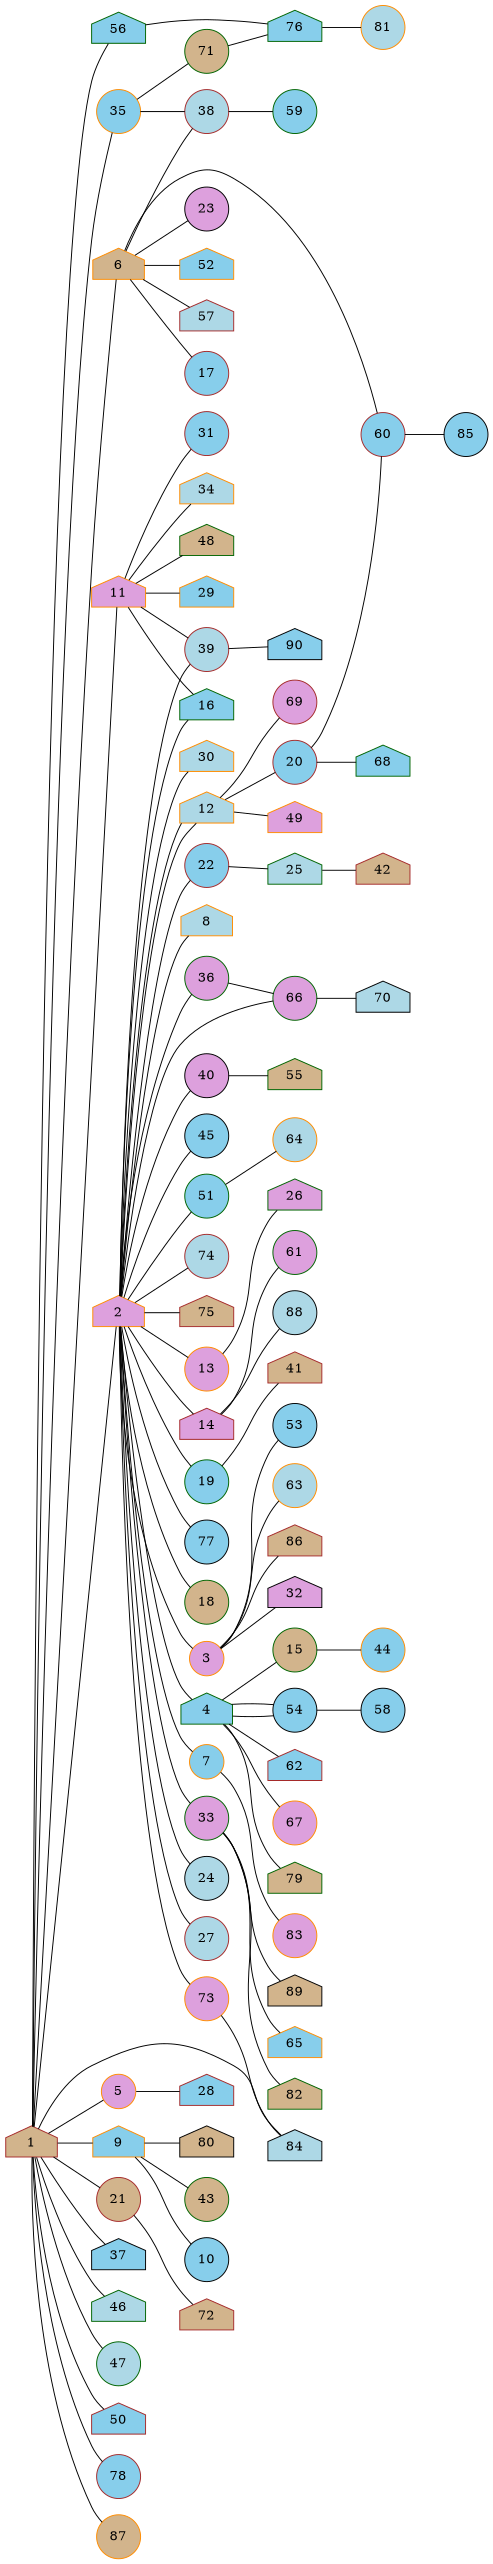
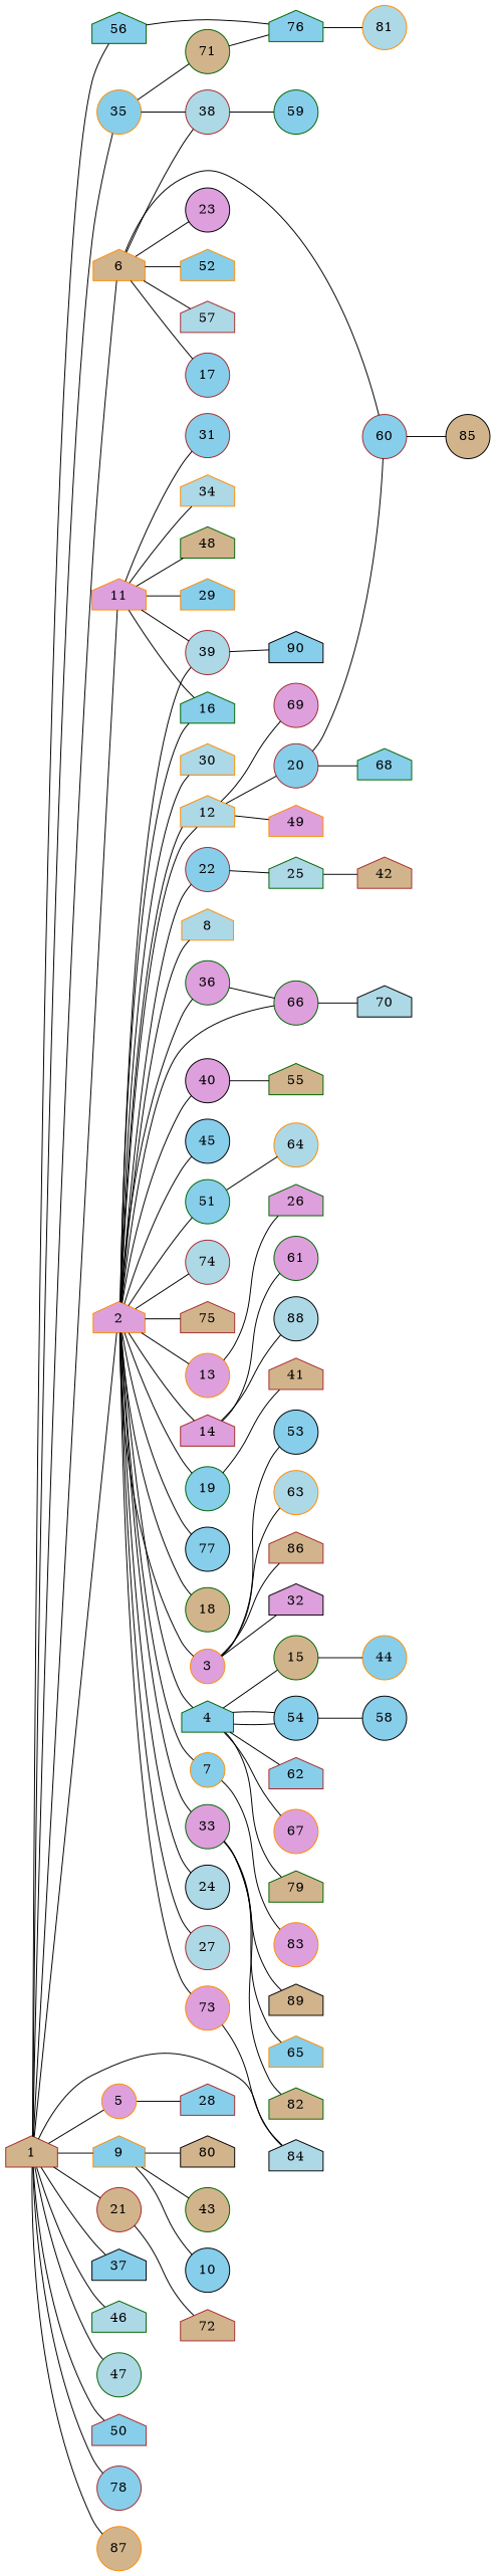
  graph {
    rankdir=LR
    node [color=darkorange fillcolor=skyblue shape=circle style=filled]
    1 [color=brown fillcolor=tan shape=house]
    2 [fillcolor=plum shape=house]
    5 [fillcolor=plum]
    6 [fillcolor=tan shape=house]
    9 [shape=house]
    11 [fillcolor=plum shape=house]
    21 [color=brown fillcolor=tan]
    35
    37 [color=black shape=house]
    46 [color=darkgreen fillcolor=lightblue shape=house]
    47 [color=darkgreen fillcolor=lightblue]
    50 [color=brown shape=house]
    56 [color=darkgreen shape=house]
    78 [color=brown]
    84 [color=black fillcolor=lightblue shape=house]
    87 [fillcolor=tan]
    3 [fillcolor=plum]
    4 [color=darkgreen shape=house]
    7
    8 [fillcolor=lightblue shape=house]
    12 [fillcolor=lightblue shape=house]
    13 [fillcolor=plum]
    14 [color=brown fillcolor=plum shape=house]
    16 [color=darkgreen shape=house]
    18 [color=darkgreen fillcolor=tan]
    19 [color=darkgreen]
    22 [color=brown]
    24 [color=black fillcolor=lightblue]
    27 [color=brown fillcolor=lightblue]
    30 [fillcolor=lightblue shape=house]
    33 [color=darkgreen fillcolor=plum]
    36 [color=darkgreen fillcolor=plum]
    39 [color=brown fillcolor=lightblue]
    40 [color=black fillcolor=plum]
    45 [color=black]
    51 [color=darkgreen]
    66 [color=darkgreen fillcolor=plum]
    73 [fillcolor=plum]
    74 [color=brown fillcolor=lightblue]
    75 [color=brown fillcolor=tan shape=house]
    77 [color=black]
    28 [color=brown shape=house]
    17 [color=brown]
    23 [color=black fillcolor=plum]
    38 [color=brown fillcolor=lightblue]
    52 [shape=house]
    57 [color=brown fillcolor=lightblue shape=house]
    60 [color=brown]
    10 [color=black]
    80 [color=black fillcolor=tan shape=house]
    43 [color=darkgreen fillcolor=tan]
    29 [shape=house]
    31 [color=brown]
    34 [fillcolor=lightblue shape=house]
    48 [color=darkgreen fillcolor=tan shape=house]
    72 [color=brown fillcolor=tan shape=house]
    71 [color=darkgreen fillcolor=tan]
    76 [color=darkgreen shape=house]
    32 [color=black fillcolor=plum shape=house]
    53 [color=black]
    63 [fillcolor=lightblue]
    86 [color=brown fillcolor=tan shape=house]
    15 [color=darkgreen fillcolor=tan]
    54 [color=black]
    62 [color=brown shape=house]
    67 [fillcolor=plum]
    79 [color=darkgreen fillcolor=tan shape=house]
    83 [fillcolor=plum]
    20 [color=brown]
    49 [fillcolor=plum shape=house]
    69 [color=brown fillcolor=plum]
    26 [color=darkgreen fillcolor=plum shape=house]
    61 [color=darkgreen fillcolor=plum]
    88 [color=black fillcolor=lightblue]
    41 [color=brown fillcolor=tan shape=house]
    25 [color=darkgreen fillcolor=lightblue shape=house]
    65 [shape=house]
    82 [color=darkgreen fillcolor=tan shape=house]
    89 [color=black fillcolor=tan shape=house]
    90 [color=black shape=house]
    55 [color=darkgreen fillcolor=tan shape=house]
    64 [fillcolor=lightblue]
    70 [color=black fillcolor=lightblue shape=house]
    44
    58 [color=black]
    59 [color=darkgreen]
-   85 [color=black]
+   85 [color=black fillcolor=tan]
    68 [color=darkgreen shape=house]
    42 [color=brown fillcolor=tan shape=house]
    81 [fillcolor=lightblue]
    1 -- 2
    1 -- 5
    1 -- 6
    1 -- 9
    1 -- 11
    1 -- 21
    1 -- 35
    1 -- 37
    1 -- 46
    1 -- 47
    1 -- 50
    1 -- 56
    1 -- 78
    1 -- 84
    1 -- 87
    2 -- 3
    2 -- 4
    2 -- 7
    2 -- 8
    2 -- 12
    2 -- 12
    2 -- 13
    2 -- 14
    2 -- 16
    2 -- 18
    2 -- 19
    2 -- 22
    2 -- 24
    2 -- 27
    2 -- 30
    2 -- 33
    2 -- 36
    2 -- 39
    2 -- 40
    2 -- 45
    2 -- 51
    2 -- 66
    2 -- 73
    2 -- 74
    2 -- 75
    2 -- 77
    5 -- 28
    6 -- 17
    6 -- 23
    6 -- 38
    6 -- 52
    6 -- 57
    6 -- 60
    9 -- 10
    9 -- 80
    9 -- 43
    11 -- 16
    11 -- 39
    11 -- 29
    11 -- 31
    11 -- 34
    11 -- 48
    21 -- 72
    35 -- 38
    35 -- 71
    56 -- 76
    3 -- 32
    3 -- 53
    3 -- 63
    3 -- 86
    4 -- 15
    4 -- 54
    4 -- 54
    4 -- 62
    4 -- 67
    4 -- 79
    7 -- 83
    12 -- 20
    12 -- 49
    12 -- 69
    13 -- 26
    14 -- 61
    14 -- 88
    19 -- 41
    22 -- 25
    33 -- 65
    33 -- 82
    33 -- 89
    36 -- 66
    39 -- 90
    40 -- 55
    51 -- 64
    66 -- 70
    73 -- 84
    38 -- 59
    60 -- 85
    71 -- 76
    76 -- 81
    15 -- 44
    54 -- 58
    20 -- 60
    20 -- 68
    25 -- 42
  }
